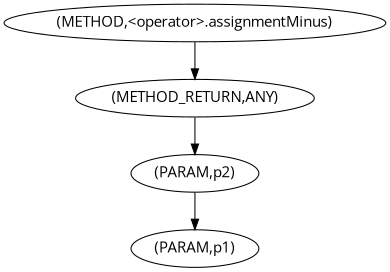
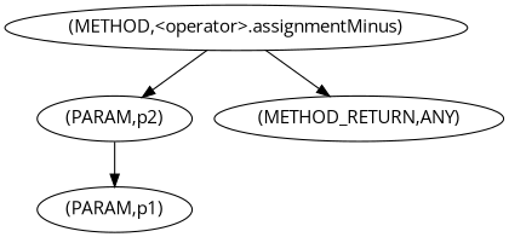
  digraph {
    fontname="Open Sans"
    node [fontname="Open Sans"]
    edge [fontname="Open Sans"]
    n1 [label=<(METHOD,&lt;operator&gt;.assignmentMinus)>]
    n2 [label=<(PARAM,p2)>]
    n3 [label=<(METHOD_RETURN,ANY)>]
    n4 [label=<(PARAM,p1)>]
-   n3 -> n2
+   n1 -> n2
    n1 -> n3
    n2 -> n4
  }
